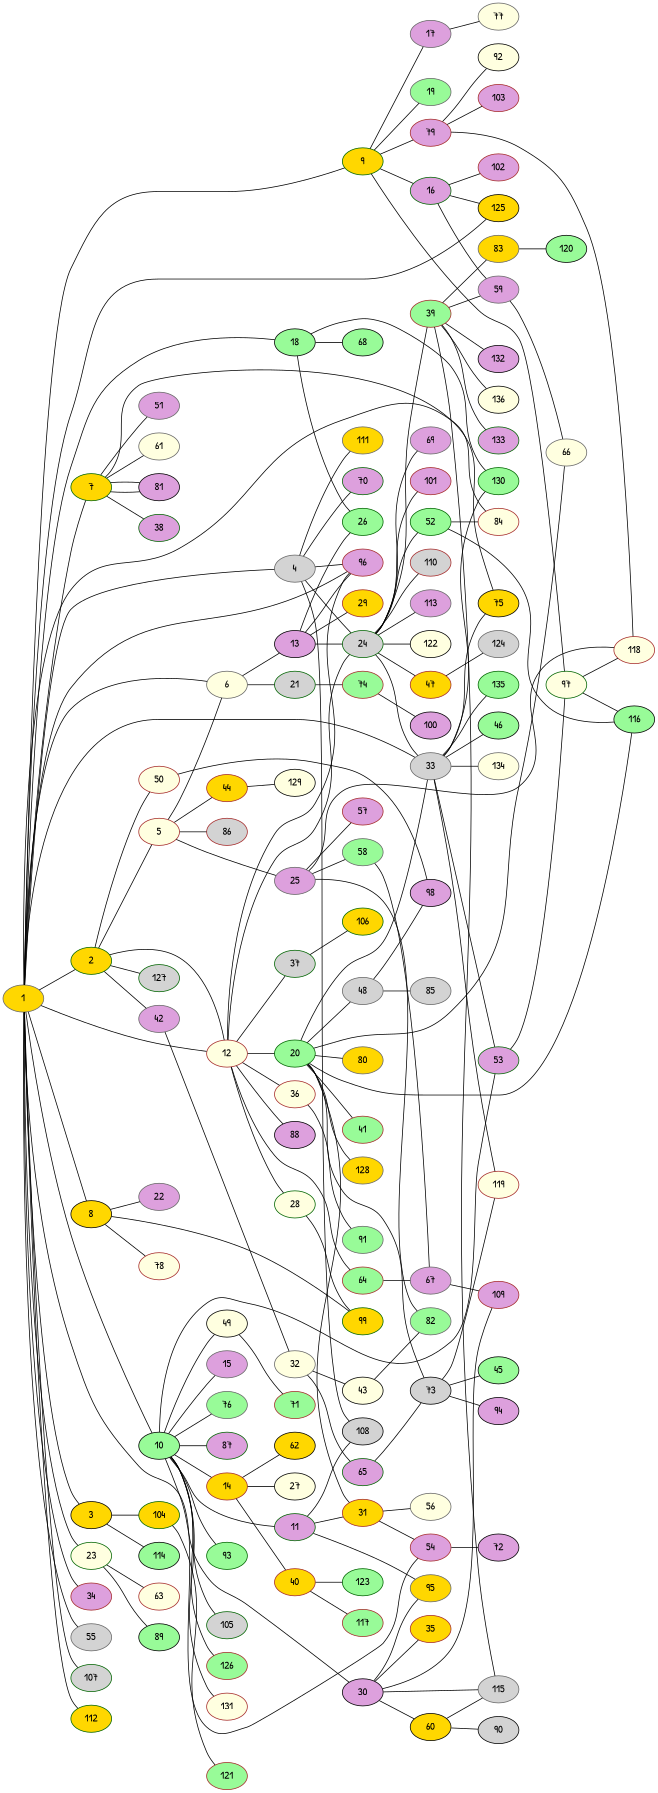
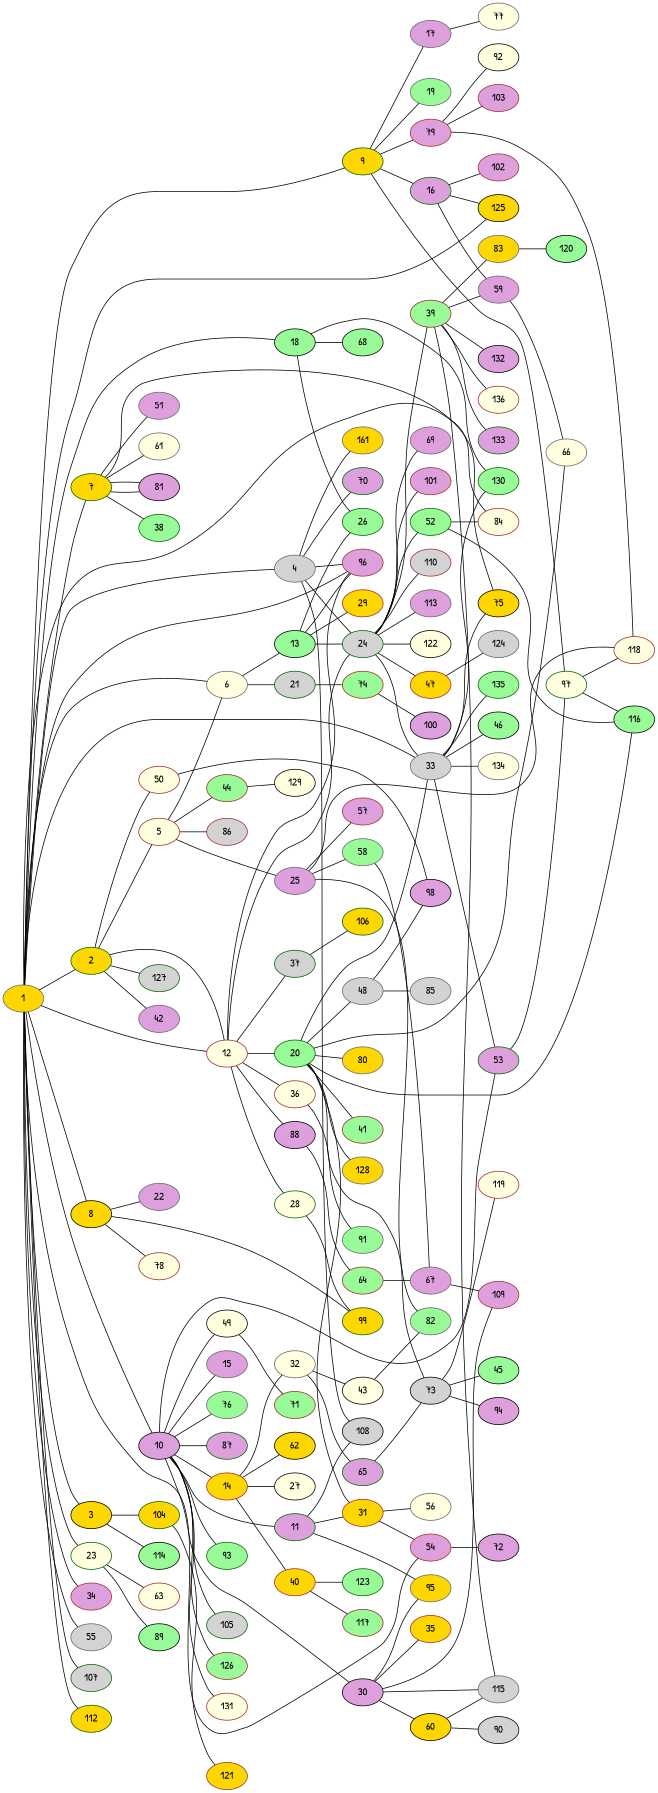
  graph {
    fontname="Patrick Hand"
    rankdir=LR
    node [color=brown fillcolor=plum fontname="Patrick Hand" style=filled]
    edge [fontname="Patrick Hand"]
    1 [color=gray40 fillcolor=gold]
    2 [color=darkgreen fillcolor=gold]
    3 [color=black fillcolor=gold]
    4 [color=gray40 fillcolor=lightgrey]
    6 [color=gray40 fillcolor=lightyellow]
    7 [color=darkgreen fillcolor=gold]
    8 [color=black fillcolor=gold]
    9 [color=darkgreen fillcolor=gold]
-   10 [color=black fillcolor=palegreen]
+   10 [color=black]
    12 [fillcolor=lightyellow]
    18 [color=black fillcolor=palegreen]
    23 [color=darkgreen fillcolor=lightyellow]
    33 [color=gray40 fillcolor=lightgrey]
    34
    54
    55 [color=gray40 fillcolor=lightgrey]
    84 [fillcolor=lightyellow]
    96
    107 [color=darkgreen fillcolor=lightgrey]
    112 [color=darkgreen fillcolor=gold]
    125 [color=black fillcolor=gold]
    5 [fillcolor=lightyellow]
    42 [color=gray40]
    50 [fillcolor=lightyellow]
    127 [color=darkgreen fillcolor=lightgrey]
    104 [color=darkgreen fillcolor=gold]
    114 [color=black fillcolor=palegreen]
    24 [color=darkgreen fillcolor=lightgrey]
    70 [color=darkgreen]
    108 [color=black fillcolor=lightgrey]
-   111 [color=gray40 fillcolor=gold]
-   13 [color=black]
+   111 [color=gray40 fillcolor=gold label=161]
+   13 [color=black fillcolor=palegreen]
    21 [color=darkgreen fillcolor=lightgrey]
-   38 [color=darkgreen]
+   38 [color=darkgreen fillcolor=palegreen]
    51 [color=gray40]
    61 [color=gray40 fillcolor=lightyellow]
    75 [color=black fillcolor=gold]
    81 [color=black]
    22 [color=gray40]
    78 [fillcolor=lightyellow]
    99 [color=darkgreen fillcolor=gold]
    16 [color=darkgreen]
    17 [color=gray40]
    19 [color=gray40 fillcolor=palegreen]
    79
    97 [color=darkgreen fillcolor=lightyellow]
    11 [color=darkgreen]
    14 [fillcolor=gold]
    15 [color=gray40]
    30 [color=black]
    49 [color=black fillcolor=lightyellow]
    53 [color=darkgreen]
    76 [color=gray40 fillcolor=palegreen]
    87 [color=darkgreen]
    93 [color=darkgreen fillcolor=palegreen]
    105 [color=darkgreen fillcolor=lightgrey]
    126 [fillcolor=palegreen]
    131 [fillcolor=lightyellow]
    20 [color=darkgreen fillcolor=palegreen]
    28 [color=darkgreen fillcolor=lightyellow]
    36 [fillcolor=lightyellow]
    37 [color=darkgreen fillcolor=lightgrey]
    64 [fillcolor=palegreen]
    88 [color=black]
    26 [color=darkgreen fillcolor=palegreen]
    68 [color=black fillcolor=palegreen]
    130 [color=darkgreen fillcolor=palegreen]
    63 [fillcolor=lightyellow]
    89 [color=black fillcolor=palegreen]
    46 [color=black fillcolor=palegreen]
    119 [fillcolor=lightyellow]
    134 [color=gray40 fillcolor=lightyellow]
    135 [color=darkgreen fillcolor=palegreen]
    72 [color=black]
    25 [color=gray40]
-   44 [fillcolor=gold]
+   44 [fillcolor=palegreen]
    86 [fillcolor=lightgrey]
    98 [color=black]
-   121 [fillcolor=palegreen]
+   121 [fillcolor=gold]
    39 [fillcolor=palegreen]
    47 [fillcolor=gold]
    52 [color=darkgreen fillcolor=palegreen]
    69 [color=gray40]
    101
    110 [fillcolor=lightgrey]
    113 [color=gray40]
    122 [color=black fillcolor=lightyellow]
    57
    58 [color=gray40 fillcolor=palegreen]
    82 [color=gray40 fillcolor=palegreen]
    118 [fillcolor=lightyellow]
    129 [color=black fillcolor=lightyellow]
    29 [fillcolor=gold]
    74 [fillcolor=palegreen]
    59 [color=gray40]
    102
    77 [color=gray40 fillcolor=lightyellow]
    92 [color=black fillcolor=lightyellow]
    103
    116 [color=black fillcolor=palegreen]
    31 [fillcolor=gold]
    95 [color=gray40 fillcolor=gold]
    27 [color=black fillcolor=lightyellow]
    32 [color=gray40 fillcolor=lightyellow]
    40 [fillcolor=gold]
    62 [color=black fillcolor=gold]
    35 [fillcolor=gold]
    60 [color=black fillcolor=gold]
    109
    115 [color=gray40 fillcolor=lightgrey]
    71 [fillcolor=palegreen]
    56 [color=gray40 fillcolor=lightyellow]
    41 [fillcolor=palegreen]
    48 [color=gray40 fillcolor=lightgrey]
    66 [color=gray40 fillcolor=lightyellow]
    73 [color=black fillcolor=lightgrey]
    80 [color=gray40 fillcolor=gold]
    128 [color=gray40 fillcolor=gold]
    91 [color=gray40 fillcolor=palegreen]
    106 [color=darkgreen fillcolor=gold]
    67 [color=gray40]
    43 [color=black fillcolor=lightyellow]
    65 [color=darkgreen]
    117 [fillcolor=palegreen]
    123 [color=darkgreen fillcolor=palegreen]
    85 [color=gray40 fillcolor=lightgrey]
    45 [color=black fillcolor=palegreen]
    94 [color=black]
    100 [color=black]
    83 [color=gray40 fillcolor=gold]
    132 [color=black]
    133 [color=darkgreen]
-   136 [color=black fillcolor=lightyellow]
+   136 [fillcolor=lightyellow]
    124 [color=gray40 fillcolor=lightgrey]
    90 [color=black fillcolor=lightgrey]
    120 [color=black fillcolor=palegreen]
    1 -- 2
    1 -- 3
    1 -- 4
    1 -- 6
    1 -- 7
    1 -- 8
    1 -- 9
    1 -- 10
    1 -- 12
    1 -- 18
    1 -- 23
    1 -- 33
    1 -- 34
    1 -- 54
    1 -- 55
    1 -- 84
    1 -- 96
    1 -- 107
    1 -- 112
    1 -- 125
    2 -- 12
    2 -- 5
    2 -- 42
    2 -- 50
    2 -- 127
    3 -- 104
    3 -- 114
    4 -- 96
    4 -- 24
    4 -- 70
    4 -- 108
    4 -- 111
    6 -- 13
    6 -- 21
    7 -- 38
    7 -- 51
    7 -- 61
    7 -- 75
    7 -- 81
    7 -- 81
    8 -- 22
    8 -- 78
    8 -- 99
    9 -- 16
    9 -- 17
    9 -- 19
    9 -- 79
    9 -- 97
    10 -- 11
    10 -- 14
    10 -- 15
    10 -- 30
    10 -- 49
    10 -- 53
    10 -- 76
    10 -- 87
    10 -- 93
    10 -- 105
    10 -- 126
    10 -- 131
    12 -- 96
    12 -- 24
    12 -- 20
    12 -- 28
    12 -- 36
    12 -- 37
-   12 -- 64
+   88 -- 64
    12 -- 88
    18 -- 26
    18 -- 68
    18 -- 130
    23 -- 63
    23 -- 89
    33 -- 75
    33 -- 53
    33 -- 130
    33 -- 46
-   33 -- 119
    33 -- 134
    33 -- 135
    54 -- 72
    5 -- 6
    5 -- 25
    5 -- 44
    5 -- 86
    50 -- 98
    104 -- 121
    24 -- 33
    24 -- 39
    24 -- 47
    24 -- 52
    24 -- 69
    24 -- 101
    24 -- 110
    24 -- 113
    24 -- 122
    13 -- 96
    13 -- 24
    13 -- 26
    13 -- 29
    21 -- 74
    16 -- 125
    16 -- 59
    16 -- 102
    17 -- 77
    79 -- 118
    79 -- 92
    79 -- 103
    97 -- 118
    97 -- 116
    11 -- 108
    11 -- 31
    11 -- 95
    14 -- 27
-   42 -- 32
+   14 -- 32
    14 -- 40
    14 -- 62
    30 -- 95
    30 -- 35
    30 -- 60
    30 -- 109
    30 -- 115
    49 -- 71
    53 -- 97
    20 -- 33
    20 -- 116
    20 -- 31
    20 -- 41
    20 -- 48
    20 -- 66
    20 -- 73
    20 -- 80
    20 -- 128
    28 -- 99
    36 -- 91
    37 -- 106
    64 -- 67
    25 -- 57
    25 -- 58
    25 -- 82
    25 -- 118
    44 -- 129
    39 -- 59
    39 -- 115
    39 -- 83
    39 -- 132
    39 -- 133
    39 -- 136
    47 -- 124
    52 -- 84
    52 -- 116
    58 -- 67
    74 -- 100
    59 -- 66
    31 -- 54
    31 -- 56
    32 -- 43
    32 -- 65
    40 -- 117
    40 -- 123
    60 -- 115
    60 -- 90
    48 -- 98
    48 -- 85
    73 -- 119
    73 -- 45
    73 -- 94
    67 -- 109
    43 -- 82
    65 -- 73
    83 -- 120
  }
